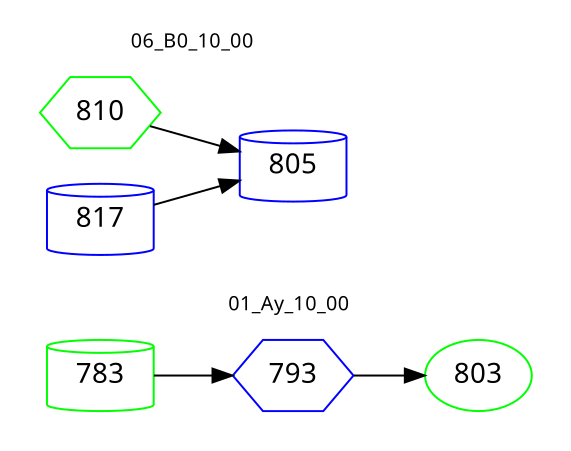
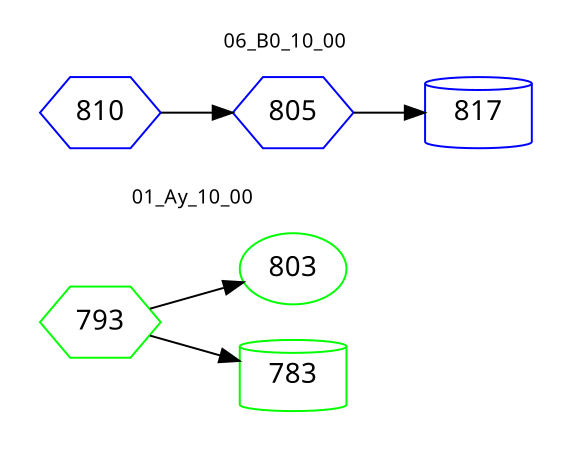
  digraph {
    fontname="Noto Sans"
    rankdir=LR
    node [color=green fontname="Noto Sans" shape=cylinder]
    edge [color=black fontname="Noto Sans"]
    n1 [label=783]
-   n2 [color=blue label=793 shape=hexagon]
+   n2 [label=793 shape=hexagon]
    n3 [label=803 shape=ellipse]
-   n4 [label=810 shape=hexagon]
-   n5 [color=blue label=805]
+   n4 [color=blue label=810 shape=hexagon]
+   n5 [color=blue label=805 shape=hexagon]
    n6 [color=blue label=817]
    subgraph cluster_1 {
      color=white
      fontsize=10
      label="01_Ay_10_00"
      n1
      n2
      n3
    }
    subgraph cluster_2 {
      color=white
      fontsize=10
      label="06_B0_10_00"
      n4
      n5
      n6
    }
-   n1 -> n2
+   n2 -> n1
    n2 -> n3
    n4 -> n5
-   n6 -> n5
+   n5 -> n6
  }
